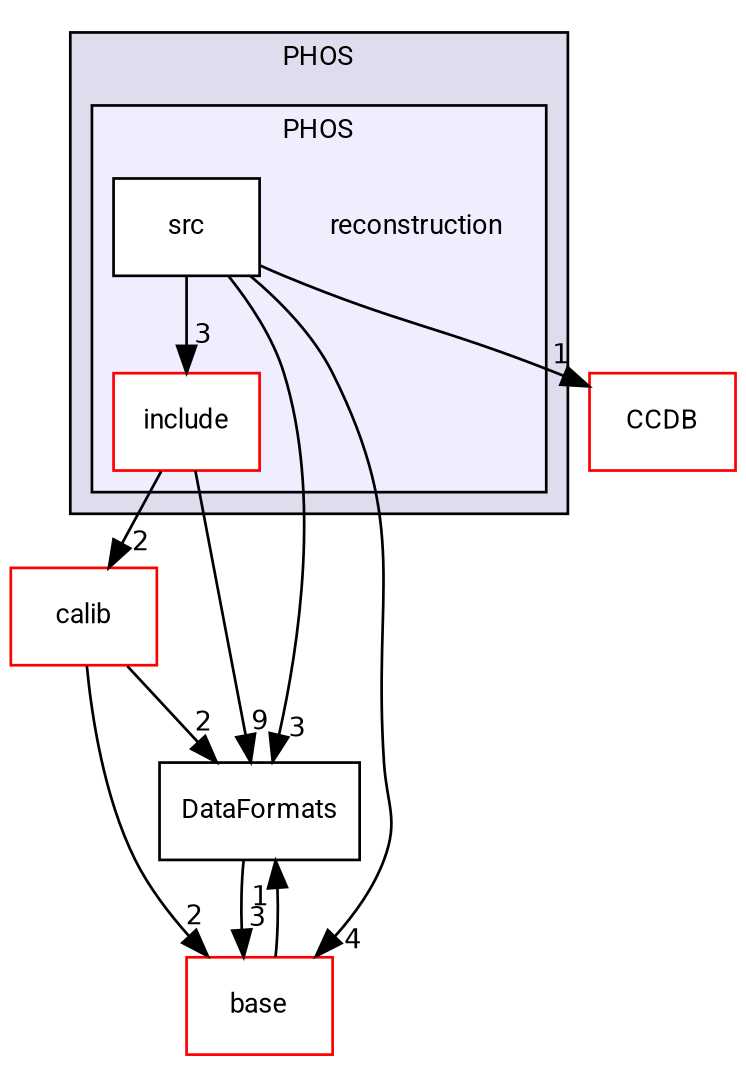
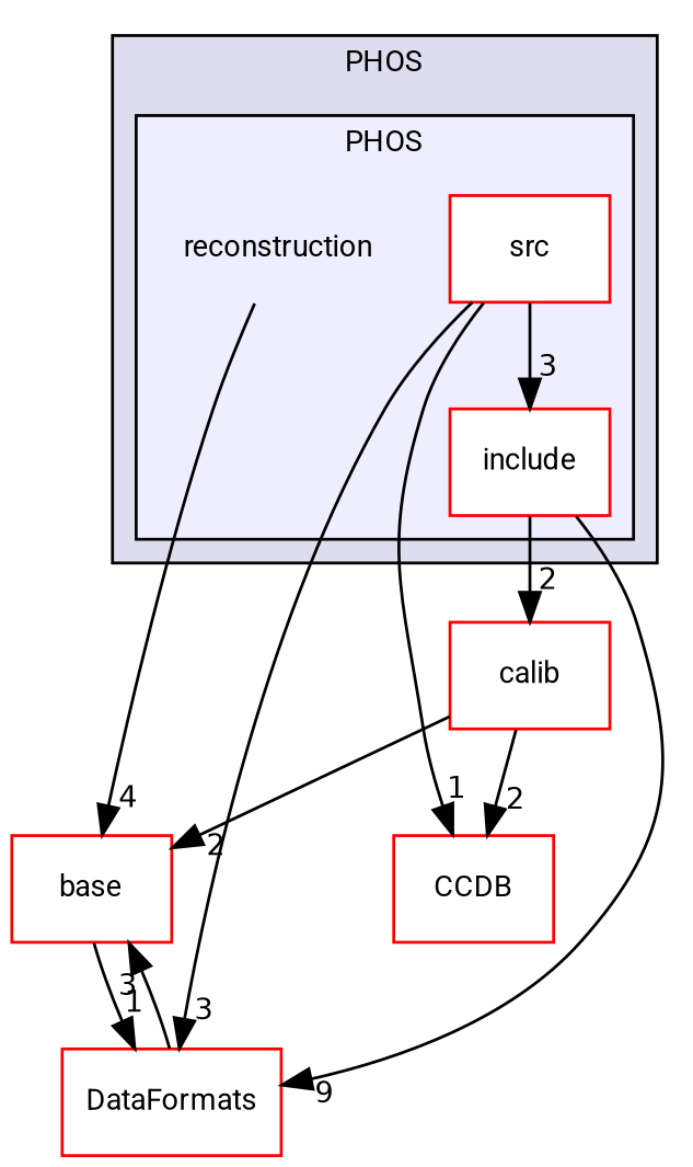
  digraph {
    compound=true
    fontname=Roboto
    node [fontname=Roboto fontsize=10 shape=box color=red]
    edge [headlabel=2 labeldistance=1.5 labelfontname=Helvetica labelfontsize=10 fontname=Roboto]
    n1 [label=reconstruction shape=plaintext color=""]
    n2 [fillcolor=white label=include style=filled]
-   n3 [color=black fillcolor=white label=src style=filled]
+   n3 [fillcolor=white label=src style=filled]
    n4 [label=calib]
-   n5 [color=black label=DataFormats]
+   n5 [label=DataFormats]
    n6 [label=base]
    n7 [label=CCDB]
    subgraph cluster_1 {
      bgcolor="#ddddee"
      fontsize=10
      label=PHOS
      pencolor=black
      subgraph cluster_2 {
        bgcolor="#eeeeff"
        fontsize=10
        pencolor=black
        n1
        n2
        n3
      }
    }
    n2 -> n4
    n2 -> n5 [headlabel=9]
    n3 -> n2 [headlabel=3]
    n3 -> n5 [headlabel=3]
-   n3 -> n6 [headlabel=4]
+   n1 -> n6 [headlabel=4]
    n3 -> n7 [headlabel=1]
    n4 -> n6
-   n4 -> n5
+   n4 -> n7
    n5 -> n6 [headlabel=3]
    n6 -> n5 [headlabel=1]
  }
